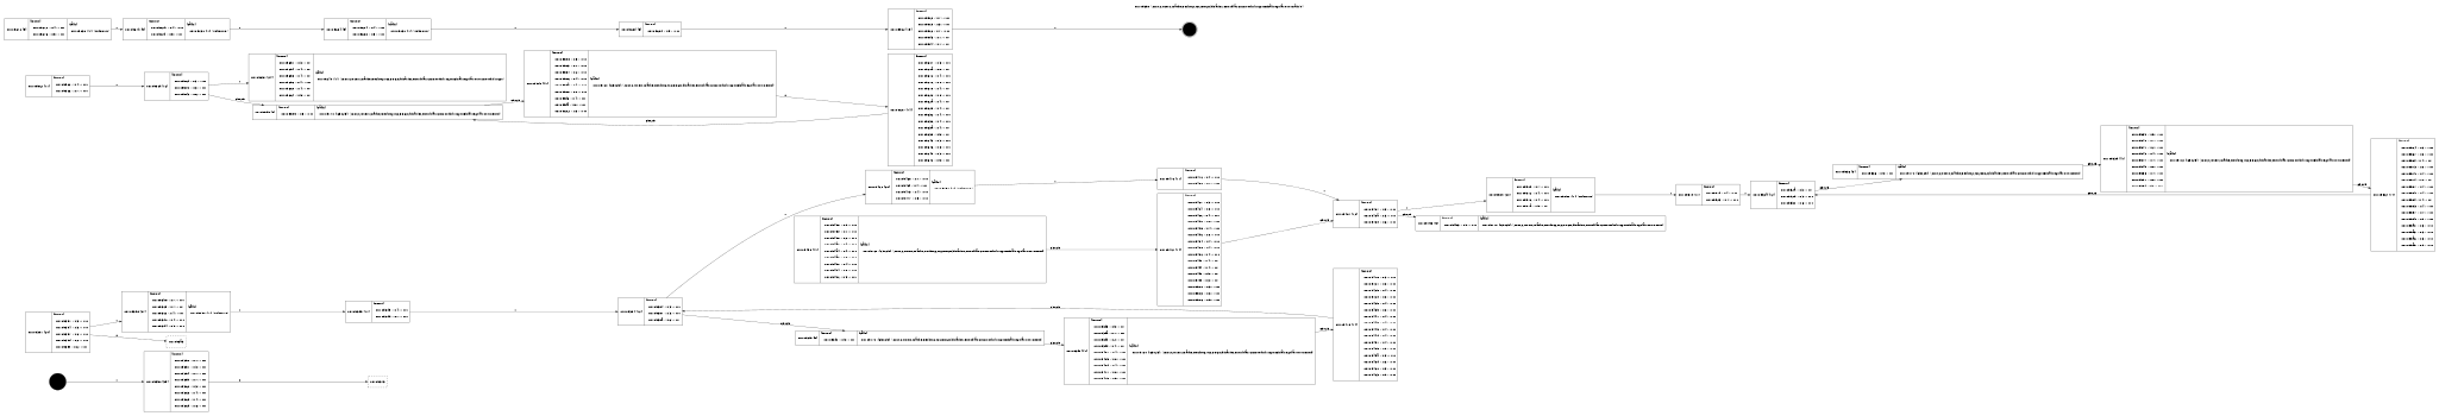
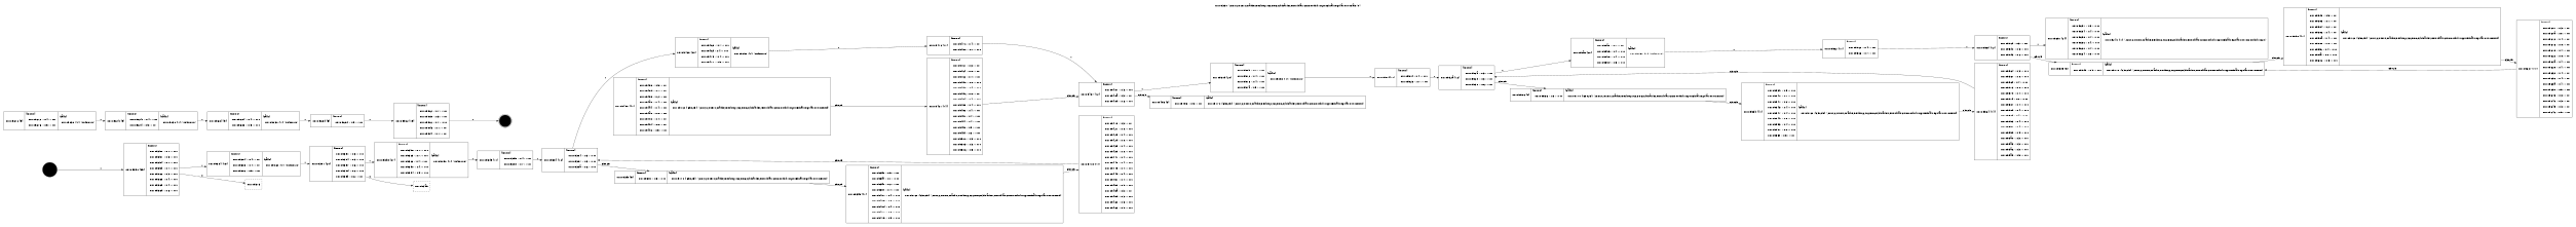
  digraph {
    label="0x109350 (/mnt/c/Users/mathe/Desktop/tcc/POCII/binaries/extr_blas.c_smooth_l1_cpu_Final-regular.out::main(0))"
    labelloc=t
    rankdir=LR
    node [shape=record]
    Entry [fillcolor=black height=0.3 shape=circle style=filled width=0.3]
    n2 [label="{\n     0x109350 [35]\l\n     | [instrs]\l\n     &nbsp;&nbsp;0x109350 \<+1\>: ???\l\n     &nbsp;&nbsp;0x109351 \<+3\>: ???\l\n     &nbsp;&nbsp;0x109354 \<+7\>: ???\l\n     &nbsp;&nbsp;0x10935b \<+7\>: ???\l\n     &nbsp;&nbsp;0x109362 \<+3\>: ???\l\n     &nbsp;&nbsp;0x109365 \<+4\>: ???\l\n     &nbsp;&nbsp;0x109369 \<+4\>: ???\l\n     &nbsp;&nbsp;0x10936d \<+6\>: ???\l\n  }"]
+   n3 [label="{\n     0x109384 [13]\l\n     | [instrs]\l\n     &nbsp;&nbsp;0x109384 \<+4\>: ???\l\n     &nbsp;&nbsp;0x109388 \<+4\>: ???\l\n     &nbsp;&nbsp;0x10938c \<+5\>: ???\l\n     | [calls]\l\n     &nbsp;&nbsp;0x109060 \{1\} (unknown)\l\n  }"]
    n4 [label="{\n     0x109373\l\n  }" style=dashed]
    n5 [label="{\n     0x109391 [20]\l\n     | [instrs]\l\n     &nbsp;&nbsp;0x109391 \<+3\>: ???\l\n     &nbsp;&nbsp;0x109394 \<+3\>: ???\l\n     &nbsp;&nbsp;0x109397 \<+6\>: ???\l\n     &nbsp;&nbsp;0x10939d \<+2\>: ???\l\n     &nbsp;&nbsp;0x10939f \<+6\>: ???\l\n  }"]
    n6 [label="{\n     0x1093be [27]\l\n     | [instrs]\l\n     &nbsp;&nbsp;0x1093be \<+7\>: ???\l\n     &nbsp;&nbsp;0x1093c5 \<+7\>: ???\l\n     &nbsp;&nbsp;0x1093cc \<+4\>: ???\l\n     &nbsp;&nbsp;0x1093d0 \<+4\>: ???\l\n     &nbsp;&nbsp;0x1093d4 \<+5\>: ???\l\n     | [calls]\l\n     &nbsp;&nbsp;0x109050 \{1\} (unknown)\l\n  }"]
    n7 [label="{\n     0x1093a5\l\n  }" style=dashed]
    n8 [label="{\n     0x1093d9 [11]\l\n     | [instrs]\l\n     &nbsp;&nbsp;0x1093d9 \<+4\>: ???\l\n     &nbsp;&nbsp;0x1093dd \<+7\>: ???\l\n  }"]
    n9 [label="{\n     0x1093e4 [12]\l\n     | [instrs]\l\n     &nbsp;&nbsp;0x1093e4 \<+3\>: ???\l\n     &nbsp;&nbsp;0x1093e7 \<+3\>: ???\l\n     &nbsp;&nbsp;0x1093ea \<+6\>: ???\l\n  }"]
    n10 [label="{\n     0x109468 [20]\l\n     | [instrs]\l\n     &nbsp;&nbsp;0x109468 \<+7\>: ???\l\n     &nbsp;&nbsp;0x10946f \<+4\>: ???\l\n     &nbsp;&nbsp;0x109473 \<+4\>: ???\l\n     &nbsp;&nbsp;0x109477 \<+5\>: ???\l\n     | [calls]\l\n     &nbsp;&nbsp;0x109050 \{1\} (unknown)\l\n  }"]
    n11 [label="{\n     0x1093f0 [5]\l\n     | [instrs]\l\n     &nbsp;&nbsp;0x1093f0 \<+5\>: ???\l\n     | [calls]\l\n     &nbsp;&nbsp;0x109170 \{65025\} (/mnt/c/Users/mathe/Desktop/tcc/POCII/binaries/extr_blas.c_smooth_l1_cpu_Final-regular.out::next_i)\l\n  }"]
    n12 [label="{\n     0x10947c [11]\l\n     | [instrs]\l\n     &nbsp;&nbsp;0x10947c \<+4\>: ???\l\n     &nbsp;&nbsp;0x109480 \<+7\>: ???\l\n  }"]
    n13 [label="{\n     0x1093f5 [41]\l\n     | [instrs]\l\n     &nbsp;&nbsp;0x1093f5 \<+5\>: ???\l\n     &nbsp;&nbsp;0x1093fa \<+1\>: ???\l\n     &nbsp;&nbsp;0x1093fb \<+2\>: ???\l\n     &nbsp;&nbsp;0x1093fd \<+4\>: ???\l\n     &nbsp;&nbsp;0x109401 \<+4\>: ???\l\n     &nbsp;&nbsp;0x109405 \<+8\>: ???\l\n     &nbsp;&nbsp;0x10940d \<+4\>: ???\l\n     &nbsp;&nbsp;0x109411 \<+8\>: ???\l\n     &nbsp;&nbsp;0x109419 \<+5\>: ???\l\n     | [calls]\l\n     &nbsp;&nbsp;0x1091c0 \{65025\} (/mnt/c/Users/mathe/Desktop/tcc/POCII/binaries/extr_blas.c_smooth_l1_cpu_Final-regular.out::next_f)\l\n  }"]
    n14 [label="{\n     0x109487 [12]\l\n     | [instrs]\l\n     &nbsp;&nbsp;0x109487 \<+3\>: ???\l\n     &nbsp;&nbsp;0x10948a \<+3\>: ???\l\n     &nbsp;&nbsp;0x10948d \<+6\>: ???\l\n  }"]
    n15 [label="{\n     0x10941e [74]\l\n     | [instrs]\l\n     &nbsp;&nbsp;0x10941e \<+3\>: ???\l\n     &nbsp;&nbsp;0x109421 \<+8\>: ???\l\n     &nbsp;&nbsp;0x109429 \<+4\>: ???\l\n     &nbsp;&nbsp;0x10942d \<+8\>: ???\l\n     &nbsp;&nbsp;0x109435 \<+4\>: ???\l\n     &nbsp;&nbsp;0x109439 \<+8\>: ???\l\n     &nbsp;&nbsp;0x109441 \<+4\>: ???\l\n     &nbsp;&nbsp;0x109445 \<+4\>: ???\l\n     &nbsp;&nbsp;0x109449 \<+4\>: ???\l\n     &nbsp;&nbsp;0x10944d \<+4\>: ???\l\n     &nbsp;&nbsp;0x109451 \<+4\>: ???\l\n     &nbsp;&nbsp;0x109455 \<+5\>: ???\l\n     &nbsp;&nbsp;0x10945a \<+3\>: ???\l\n     &nbsp;&nbsp;0x10945d \<+3\>: ???\l\n     &nbsp;&nbsp;0x109460 \<+3\>: ???\l\n     &nbsp;&nbsp;0x109463 \<+5\>: ???\l\n  }"]
    n16 [label="{\n     0x10950b [20]\l\n     | [instrs]\l\n     &nbsp;&nbsp;0x10950b \<+7\>: ???\l\n     &nbsp;&nbsp;0x109512 \<+4\>: ???\l\n     &nbsp;&nbsp;0x109516 \<+4\>: ???\l\n     &nbsp;&nbsp;0x10951a \<+5\>: ???\l\n     | [calls]\l\n     &nbsp;&nbsp;0x109050 \{1\} (unknown)\l\n  }"]
    n17 [label="{\n     0x109493 [5]\l\n     | [instrs]\l\n     &nbsp;&nbsp;0x109493 \<+5\>: ???\l\n     | [calls]\l\n     &nbsp;&nbsp;0x109170 \{65025\} (/mnt/c/Users/mathe/Desktop/tcc/POCII/binaries/extr_blas.c_smooth_l1_cpu_Final-regular.out::next_i)\l\n  }"]
    n18 [label="{\n     0x10951f [11]\l\n     | [instrs]\l\n     &nbsp;&nbsp;0x10951f \<+4\>: ???\l\n     &nbsp;&nbsp;0x109523 \<+7\>: ???\l\n  }"]
    n19 [label="{\n     0x10952a [12]\l\n     | [instrs]\l\n     &nbsp;&nbsp;0x10952a \<+3\>: ???\l\n     &nbsp;&nbsp;0x10952d \<+3\>: ???\l\n     &nbsp;&nbsp;0x109530 \<+6\>: ???\l\n  }"]
    n20 [label="{\n     0x109498 [41]\l\n     | [instrs]\l\n     &nbsp;&nbsp;0x109498 \<+5\>: ???\l\n     &nbsp;&nbsp;0x10949d \<+1\>: ???\l\n     &nbsp;&nbsp;0x10949e \<+2\>: ???\l\n     &nbsp;&nbsp;0x1094a0 \<+4\>: ???\l\n     &nbsp;&nbsp;0x1094a4 \<+4\>: ???\l\n     &nbsp;&nbsp;0x1094a8 \<+8\>: ???\l\n     &nbsp;&nbsp;0x1094b0 \<+4\>: ???\l\n     &nbsp;&nbsp;0x1094b4 \<+8\>: ???\l\n     &nbsp;&nbsp;0x1094bc \<+5\>: ???\l\n     | [calls]\l\n     &nbsp;&nbsp;0x1091c0 \{65025\} (/mnt/c/Users/mathe/Desktop/tcc/POCII/binaries/extr_blas.c_smooth_l1_cpu_Final-regular.out::next_f)\l\n  }"]
    n21 [label="{\n     0x1094c1 [74]\l\n     | [instrs]\l\n     &nbsp;&nbsp;0x1094c1 \<+3\>: ???\l\n     &nbsp;&nbsp;0x1094c4 \<+8\>: ???\l\n     &nbsp;&nbsp;0x1094cc \<+4\>: ???\l\n     &nbsp;&nbsp;0x1094d0 \<+8\>: ???\l\n     &nbsp;&nbsp;0x1094d8 \<+4\>: ???\l\n     &nbsp;&nbsp;0x1094dc \<+8\>: ???\l\n     &nbsp;&nbsp;0x1094e4 \<+4\>: ???\l\n     &nbsp;&nbsp;0x1094e8 \<+4\>: ???\l\n     &nbsp;&nbsp;0x1094ec \<+4\>: ???\l\n     &nbsp;&nbsp;0x1094f0 \<+4\>: ???\l\n     &nbsp;&nbsp;0x1094f4 \<+4\>: ???\l\n     &nbsp;&nbsp;0x1094f8 \<+5\>: ???\l\n     &nbsp;&nbsp;0x1094fd \<+3\>: ???\l\n     &nbsp;&nbsp;0x109500 \<+3\>: ???\l\n     &nbsp;&nbsp;0x109503 \<+3\>: ???\l\n     &nbsp;&nbsp;0x109506 \<+5\>: ???\l\n  }"]
+   n22 [label="{\n     0x1095ae [20]\l\n     | [instrs]\l\n     &nbsp;&nbsp;0x1095ae \<+7\>: ???\l\n     &nbsp;&nbsp;0x1095b5 \<+4\>: ???\l\n     &nbsp;&nbsp;0x1095b9 \<+4\>: ???\l\n     &nbsp;&nbsp;0x1095bd \<+5\>: ???\l\n     | [calls]\l\n     &nbsp;&nbsp;0x109050 \{1\} (unknown)\l\n  }"]
    n23 [label="{\n     0x109536 [5]\l\n     | [instrs]\l\n     &nbsp;&nbsp;0x109536 \<+5\>: ???\l\n     | [calls]\l\n     &nbsp;&nbsp;0x109170 \{65025\} (/mnt/c/Users/mathe/Desktop/tcc/POCII/binaries/extr_blas.c_smooth_l1_cpu_Final-regular.out::next_i)\l\n  }"]
    n24 [label="{\n     0x1095c2 [11]\l\n     | [instrs]\l\n     &nbsp;&nbsp;0x1095c2 \<+4\>: ???\l\n     &nbsp;&nbsp;0x1095c6 \<+7\>: ???\l\n  }"]
    n25 [label="{\n     0x10953b [41]\l\n     | [instrs]\l\n     &nbsp;&nbsp;0x10953b \<+5\>: ???\l\n     &nbsp;&nbsp;0x109540 \<+1\>: ???\l\n     &nbsp;&nbsp;0x109541 \<+2\>: ???\l\n     &nbsp;&nbsp;0x109543 \<+4\>: ???\l\n     &nbsp;&nbsp;0x109547 \<+4\>: ???\l\n     &nbsp;&nbsp;0x10954b \<+8\>: ???\l\n     &nbsp;&nbsp;0x109553 \<+4\>: ???\l\n     &nbsp;&nbsp;0x109557 \<+8\>: ???\l\n     &nbsp;&nbsp;0x10955f \<+5\>: ???\l\n     | [calls]\l\n     &nbsp;&nbsp;0x1091c0 \{65025\} (/mnt/c/Users/mathe/Desktop/tcc/POCII/binaries/extr_blas.c_smooth_l1_cpu_Final-regular.out::next_f)\l\n  }"]
    n26 [label="{\n     0x1095cd [12]\l\n     | [instrs]\l\n     &nbsp;&nbsp;0x1095cd \<+3\>: ???\l\n     &nbsp;&nbsp;0x1095d0 \<+3\>: ???\l\n     &nbsp;&nbsp;0x1095d3 \<+6\>: ???\l\n  }"]
    n27 [label="{\n     0x109564 [74]\l\n     | [instrs]\l\n     &nbsp;&nbsp;0x109564 \<+3\>: ???\l\n     &nbsp;&nbsp;0x109567 \<+8\>: ???\l\n     &nbsp;&nbsp;0x10956f \<+4\>: ???\l\n     &nbsp;&nbsp;0x109573 \<+8\>: ???\l\n     &nbsp;&nbsp;0x10957b \<+4\>: ???\l\n     &nbsp;&nbsp;0x10957f \<+8\>: ???\l\n     &nbsp;&nbsp;0x109587 \<+4\>: ???\l\n     &nbsp;&nbsp;0x10958b \<+4\>: ???\l\n     &nbsp;&nbsp;0x10958f \<+4\>: ???\l\n     &nbsp;&nbsp;0x109593 \<+4\>: ???\l\n     &nbsp;&nbsp;0x109597 \<+4\>: ???\l\n     &nbsp;&nbsp;0x10959b \<+5\>: ???\l\n     &nbsp;&nbsp;0x1095a0 \<+3\>: ???\l\n     &nbsp;&nbsp;0x1095a3 \<+3\>: ???\l\n     &nbsp;&nbsp;0x1095a6 \<+3\>: ???\l\n     &nbsp;&nbsp;0x1095a9 \<+5\>: ???\l\n  }"]
    n28 [label="{\n     0x109651 [24]\l\n     | [instrs]\l\n     &nbsp;&nbsp;0x109651 \<+3\>: ???\l\n     &nbsp;&nbsp;0x109654 \<+4\>: ???\l\n     &nbsp;&nbsp;0x109658 \<+4\>: ???\l\n     &nbsp;&nbsp;0x10965c \<+4\>: ???\l\n     &nbsp;&nbsp;0x109660 \<+4\>: ???\l\n     &nbsp;&nbsp;0x109664 \<+5\>: ???\l\n     | [calls]\l\n     &nbsp;&nbsp;0x109240 \{1\} (/mnt/c/Users/mathe/Desktop/tcc/POCII/binaries/extr_blas.c_smooth_l1_cpu_Final-regular.out::smooth_l1_cpu)\l\n  }"]
    n29 [label="{\n     0x1095d9 [5]\l\n     | [instrs]\l\n     &nbsp;&nbsp;0x1095d9 \<+5\>: ???\l\n     | [calls]\l\n     &nbsp;&nbsp;0x109170 \{65025\} (/mnt/c/Users/mathe/Desktop/tcc/POCII/binaries/extr_blas.c_smooth_l1_cpu_Final-regular.out::next_i)\l\n  }"]
    n30 [label="{\n     0x1095de [41]\l\n     | [instrs]\l\n     &nbsp;&nbsp;0x1095de \<+5\>: ???\l\n     &nbsp;&nbsp;0x1095e3 \<+1\>: ???\l\n     &nbsp;&nbsp;0x1095e4 \<+2\>: ???\l\n     &nbsp;&nbsp;0x1095e6 \<+4\>: ???\l\n     &nbsp;&nbsp;0x1095ea \<+4\>: ???\l\n     &nbsp;&nbsp;0x1095ee \<+8\>: ???\l\n     &nbsp;&nbsp;0x1095f6 \<+4\>: ???\l\n     &nbsp;&nbsp;0x1095fa \<+8\>: ???\l\n     &nbsp;&nbsp;0x109602 \<+5\>: ???\l\n     | [calls]\l\n     &nbsp;&nbsp;0x1091c0 \{65025\} (/mnt/c/Users/mathe/Desktop/tcc/POCII/binaries/extr_blas.c_smooth_l1_cpu_Final-regular.out::next_f)\l\n  }"]
    n31 [label="{\n     0x109607 [74]\l\n     | [instrs]\l\n     &nbsp;&nbsp;0x109607 \<+3\>: ???\l\n     &nbsp;&nbsp;0x10960a \<+8\>: ???\l\n     &nbsp;&nbsp;0x109612 \<+4\>: ???\l\n     &nbsp;&nbsp;0x109616 \<+8\>: ???\l\n     &nbsp;&nbsp;0x10961e \<+4\>: ???\l\n     &nbsp;&nbsp;0x109622 \<+8\>: ???\l\n     &nbsp;&nbsp;0x10962a \<+4\>: ???\l\n     &nbsp;&nbsp;0x10962e \<+4\>: ???\l\n     &nbsp;&nbsp;0x109632 \<+4\>: ???\l\n     &nbsp;&nbsp;0x109636 \<+4\>: ???\l\n     &nbsp;&nbsp;0x10963a \<+4\>: ???\l\n     &nbsp;&nbsp;0x10963e \<+5\>: ???\l\n     &nbsp;&nbsp;0x109643 \<+3\>: ???\l\n     &nbsp;&nbsp;0x109646 \<+3\>: ???\l\n     &nbsp;&nbsp;0x109649 \<+3\>: ???\l\n     &nbsp;&nbsp;0x10964c \<+5\>: ???\l\n  }"]
    n32 [label="{\n     0x109672 [9]\l\n     | [instrs]\l\n     &nbsp;&nbsp;0x109672 \<+4\>: ???\l\n     &nbsp;&nbsp;0x109676 \<+5\>: ???\l\n     | [calls]\l\n     &nbsp;&nbsp;0x109030 \{1\} (unknown)\l\n  }"]
    n33 [label="{\n     0x10967b [9]\l\n     | [instrs]\l\n     &nbsp;&nbsp;0x10967b \<+4\>: ???\l\n     &nbsp;&nbsp;0x10967f \<+5\>: ???\l\n     | [calls]\l\n     &nbsp;&nbsp;0x109030 \{1\} (unknown)\l\n  }"]
    n34 [label="{\n     0x109684 [9]\l\n     | [instrs]\l\n     &nbsp;&nbsp;0x109684 \<+4\>: ???\l\n     &nbsp;&nbsp;0x109688 \<+5\>: ???\l\n     | [calls]\l\n     &nbsp;&nbsp;0x109030 \{1\} (unknown)\l\n  }"]
    n35 [label="{\n     0x10968d [5]\l\n     | [instrs]\l\n     &nbsp;&nbsp;0x10968d \<+5\>: ???\l\n  }"]
    n36 [label="{\n     0x1099c2 [19]\l\n     | [instrs]\l\n     &nbsp;&nbsp;0x1099c2 \<+7\>: ???\l\n     &nbsp;&nbsp;0x1099c9 \<+3\>: ???\l\n     &nbsp;&nbsp;0x1099cc \<+7\>: ???\l\n     &nbsp;&nbsp;0x1099d3 \<+1\>: ???\l\n     &nbsp;&nbsp;0x1099d4 \<+1\>: ???\l\n  }"]
    Exit [fillcolor=black height=0.3 peripheries=2 shape=circle style=filled width=0.3]
    Entry -> n2 [label=" 1"]
+   n2 -> n3 [label=" 1"]
    n2 -> n4 [label=" 0"]
+   n3 -> n5 [label=" 1"]
    n5 -> n6 [label=" 1"]
    n5 -> n7 [label=" 0"]
    n6 -> n8 [label=" 1"]
    n8 -> n9 [label=" 1"]
    n9 -> n10 [label=" 1"]
    n9 -> n11 [label=" 65025"]
    n10 -> n12 [label=" 1"]
    n11 -> n13 [label=" 65025"]
    n12 -> n14 [label=" 1"]
    n13 -> n15 [label=" 65025"]
    n14 -> n16 [label=" 1"]
    n14 -> n17 [label=" 65025"]
    n15 -> n9 [label=" 65025"]
    n16 -> n18 [label=" 1"]
    n18 -> n19 [label=" 7"]
+   n19 -> n22 [label=" 1"]
    n19 -> n23 [label=" 65025"]
    n20 -> n21 [label=" 65025"]
    n21 -> n14 [label=" 65025"]
+   n22 -> n24 [label=" 1"]
    n23 -> n25 [label=" 65025"]
    n24 -> n26 [label=" 1"]
    n25 -> n27 [label=" 65025"]
    n26 -> n28 [label=" 1"]
    n26 -> n29 [label=" 65025"]
    n27 -> n19 [label=" 65025"]
    n29 -> n30 [label=" 65025"]
-   n30 -> n31 [label=" 0"]
+   n30 -> n31 [label=" 65025"]
    n31 -> n29 [label=" 65025"]
    n32 -> n33 [label=" 1"]
    n33 -> n34 [label=" 1"]
    n34 -> n35 [label=" 1"]
    n35 -> n36 [label=" 1"]
    n36 -> Exit [label=" 1"]
  }
